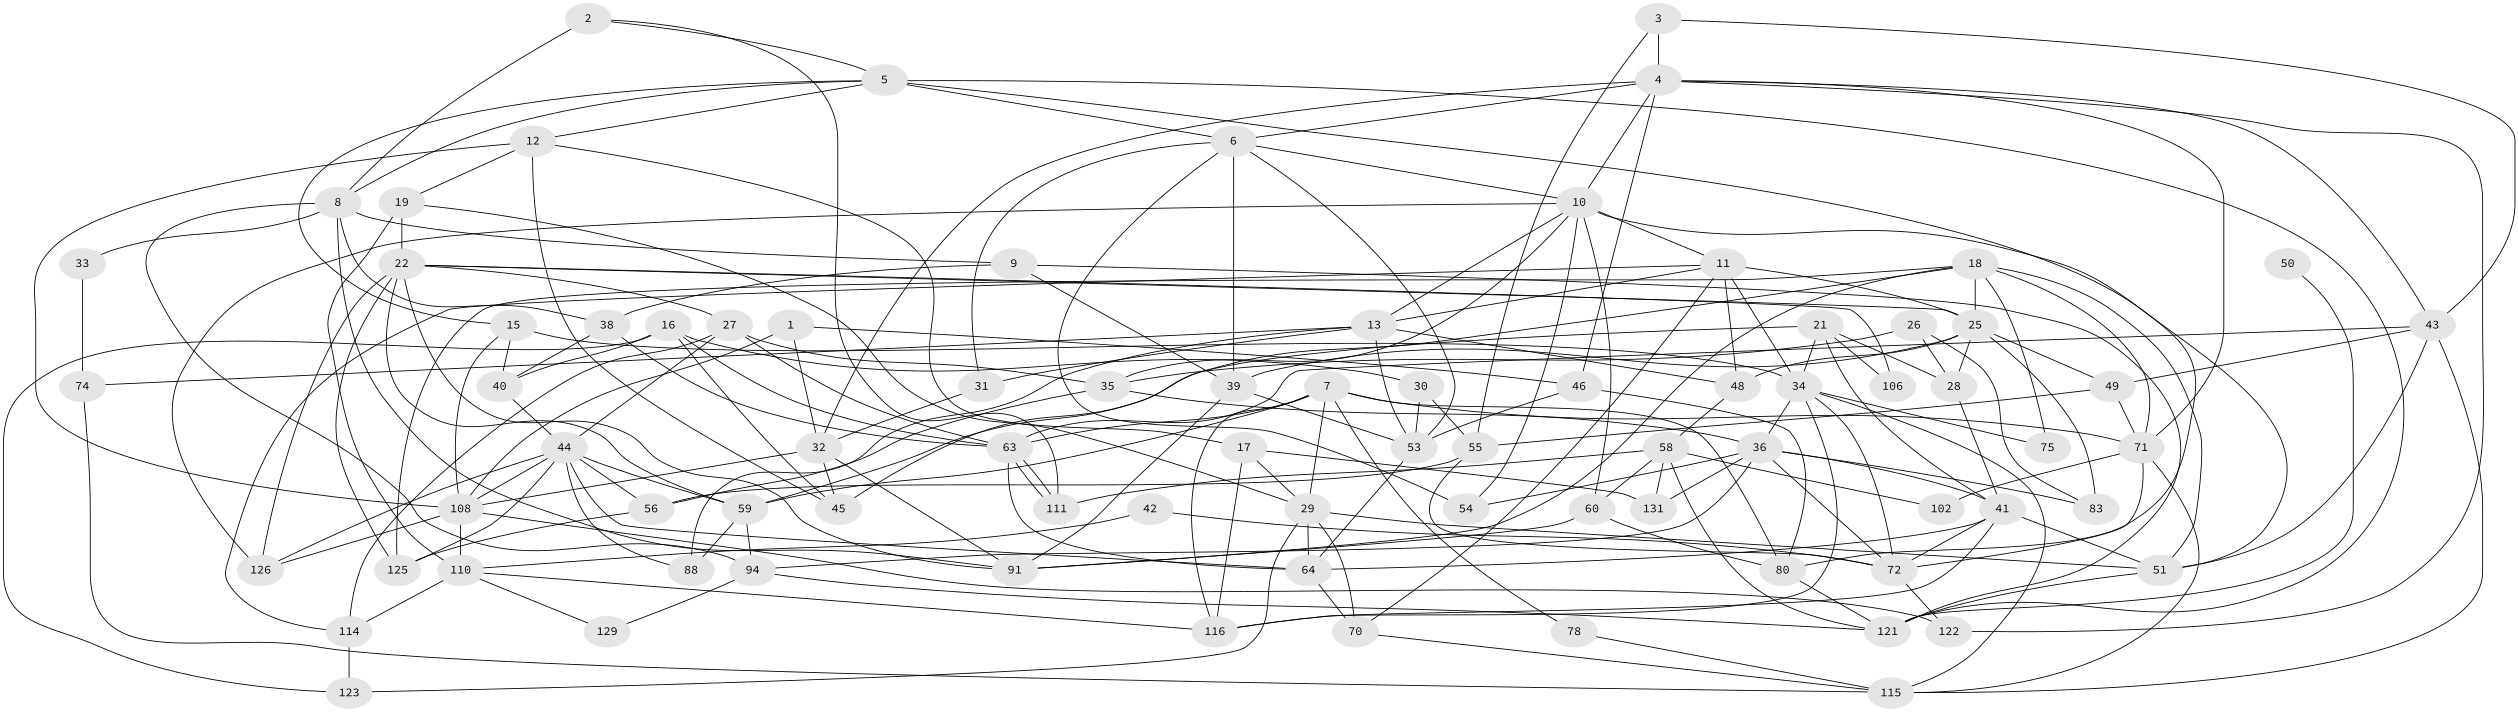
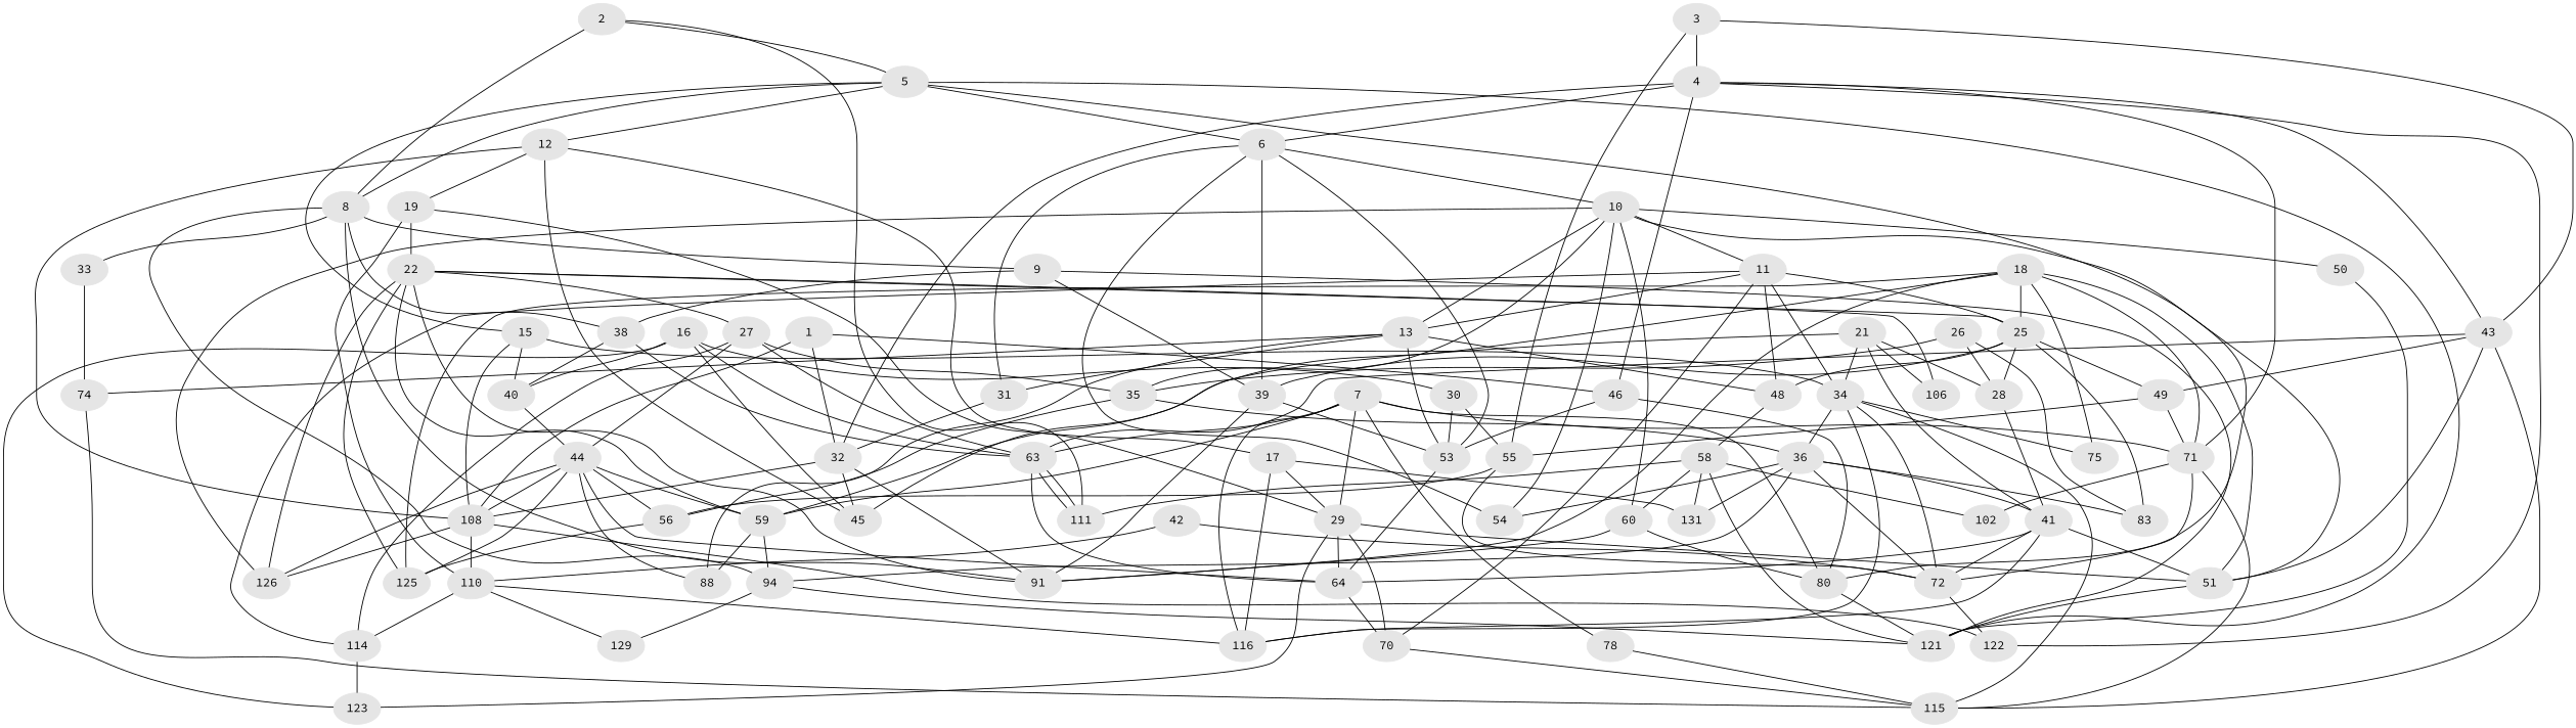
  graph {
    fontname="Source Code Pro"
    node [color=gray90 fontname="Source Code Pro" style=filled]
    edge [fontname="Source Code Pro"]
    1 [super="+47"]
    32 [super="+62"]
    46
    108 [super="+109"]
    91 [super="+96"]
    45
    80
    53 [super="+61"]
    122
    126
    110 [super="+118"]
    2 [super="+85"]
    5 [super="+24"]
    8 [super="+14"]
    111
    6 [super="+37"]
    12 [super="+120"]
    15
    121 [super="+128"]
    9 [super="+67"]
    33
    38 [super="+100"]
    94
    4 [super="+23"]
    43 [super="+89"]
    71 [super="+99"]
    3
    55 [super="+57"]
    63 [super="+114"]
    51 [super="+105"]
    49 [super="+52"]
    115
    72 [super="+104"]
    56 [super="+79"]
    10 [super="+69"]
    31 [super="+107"]
    39 [super="+124"]
    54
    102
    17 [super="+97"]
    19
    34 [super="+92"]
    40
    11 [super="+65"]
    13 [super="+103"]
    35 [super="+81"]
    50
    60 [super="+117"]
    64 [super="+73"]
    7 [super="+20"]
    29 [super="+95"]
    59 [super="+112"]
    78
    116 [super="+119"]
    70 [super="+87"]
    123
    88
    74
    129
    25 [super="+101"]
    48 [super="+66"]
    n62 [label=114]
    36 [super="+98"]
    28
    83
    75
    58 [super="+86"]
    131
    22 [super="+127"]
    44 [super="+93"]
    16 [super="+130"]
    30 [super="+77"]
    18 [super="+82"]
    125
    106
    27 [super="+84"]
    21 [super="+76"]
    41 [super="+68"]
    26
    42
    1 -- 32
    1 -- 46
    1 -- 108
    32 -- 108
    32 -- 91
    32 -- 45
    46 -- 80
    46 -- 53
    108 -- 122
    108 -- 126
    108 -- 110
    80 -- 121
    53 -- 64
    110 -- 116
    110 -- 129
    110 -- n62
    2 -- 5
    2 -- 8 [weight=2]
    2 -- 111
    5 -- 80
    5 -- 8
    5 -- 6
    5 -- 12
    5 -- 15
    5 -- 121
    8 -- 91
    8 -- 9
    8 -- 33
    8 -- 38
    8 -- 94
    6 -- 53
    6 -- 10
    6 -- 31
    6 -- 39
    6 -- 54
    12 -- 108 [weight=2]
    12 -- 45
    12 -- 17
    12 -- 19
    15 -- 108
    15 -- 34
    15 -- 40
    9 -- 121
    9 -- 38
    9 -- 39
    33 -- 74
    38 -- 63
    38 -- 40
    94 -- 121
    94 -- 129
    4 -- 32
    4 -- 46
    4 -- 122
    4 -- 6
    4 -- 43
    4 -- 71
    43 -- 63
    43 -- 51
    43 -- 49
    43 -- 115
    71 -- 115
    71 -- 72
    71 -- 102
    3 -- 4
    3 -- 43
    3 -- 55
    55 -- 72
    55 -- 56
    63 -- 111
    63 -- 111
    63 -- 64
    51 -- 121
    49 -- 71
    49 -- 55 [weight=2]
    72 -- 122
    56 -- 125
    10 -- 126
    10 -- 51
    10 -- 54
    10 -- 11
    10 -- 13
    10 -- 35
-   10 -- 4
+   10 -- 50
    10 -- 60
    31 -- 32
    39 -- 91
    39 -- 53
    17 -- 29
    17 -- 116
    17 -- 131
    19 -- 110 [weight=2]
    19 -- 29
    19 -- 22
    34 -- 115
    34 -- 72
    34 -- 116
    34 -- 36
    34 -- 75
    40 -- 44
    11 -- 34
    11 -- 13
    11 -- 70
    11 -- 25
    11 -- 48
    11 -- n62
    13 -- 53
    13 -- 31
    13 -- 88
    13 -- 74
    13 -- 48
    35 -- 56
    35 -- 36
    50 -- 121
    60 -- 91
    60 -- 80
    64 -- 70
    7 -- 80
    7 -- 71
    7 -- 63
    7 -- 29
    7 -- 59
    7 -- 78
    7 -- 116
    29 -- 51
    29 -- 64
    29 -- 70 [weight=2]
    29 -- 123
    59 -- 94
    59 -- 88
    78 -- 115
    70 -- 115
    74 -- 115
    25 -- 49
    25 -- 39
    25 -- 48
    25 -- 28
    25 -- 83
    48 -- 58
    n62 -- 123
    36 -- 94
    36 -- 72
    36 -- 54
    36 -- 83
    36 -- 131
    36 -- 41
    28 -- 41
    58 -- 111
    58 -- 121
    58 -- 102
    58 -- 60
    58 -- 131
    22 -- 91
    22 -- 126
    22 -- 59
    22 -- 25
    22 -- 125
    22 -- 106
    22 -- 27
    44 -- 108
    44 -- 126
    44 -- 56
    44 -- 64
    44 -- 59
    44 -- 88
    44 -- 125
    16 -- 45
    16 -- 63 [weight=2]
    16 -- 40
    16 -- 123
    16 -- 30
    30 -- 53
    30 -- 55
    18 -- 91
    18 -- 45
    18 -- 71
    18 -- 51
    18 -- 25 [weight=2]
    18 -- 75
    18 -- 125
    27 -- 63
    27 -- 35
    27 -- n62
    27 -- 44
    21 -- 34
    21 -- 59 [weight=2]
    21 -- 28
    21 -- 106
    21 -- 41
    41 -- 51
    41 -- 72
    41 -- 64
    41 -- 116
    26 -- 35
    26 -- 28
    26 -- 83
    42 -- 110
    42 -- 72
  }
